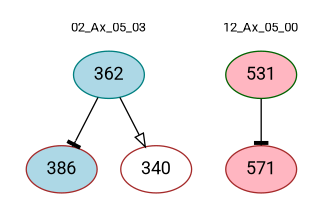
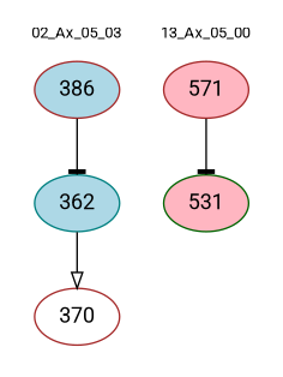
  digraph {
    fontname=Roboto
    node [color=brown fillcolor=lightblue fontname=Roboto style=filled]
    edge [arrowhead=tee color=black fontname=Roboto]
    n1 [label=386]
    n2 [color=teal label=362]
-   n3 [fillcolor=white label=340]
+   n3 [fillcolor=white label=370]
    n4 [color=darkgreen fillcolor=lightpink label=531]
    n5 [fillcolor=lightpink label=571]
    subgraph cluster_1 {
      color=white
      fontsize=10
      label="02_Ax_05_03"
      n1
      n2
      n3
    }
    subgraph cluster_2 {
      color=white
      fontsize=10
-     label="12_Ax_05_00"
+     label="13_Ax_05_00"
      n4
      n5
    }
-   n2 -> n1
+   n1 -> n2
    n2 -> n3 [arrowhead=onormal]
-   n4 -> n5
+   n5 -> n4
  }
